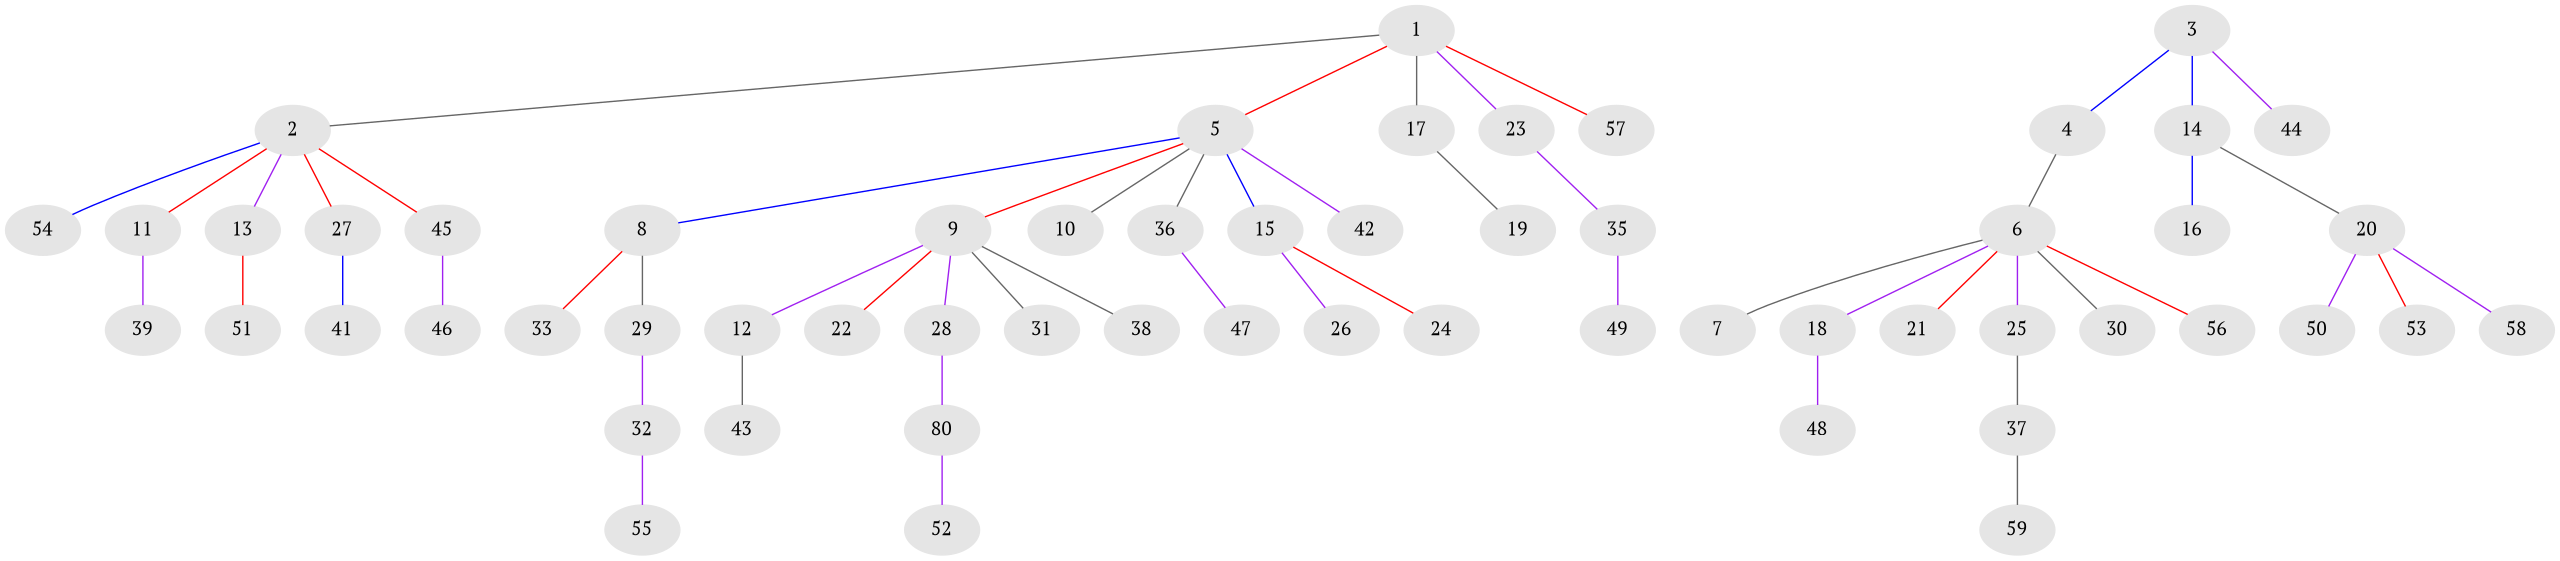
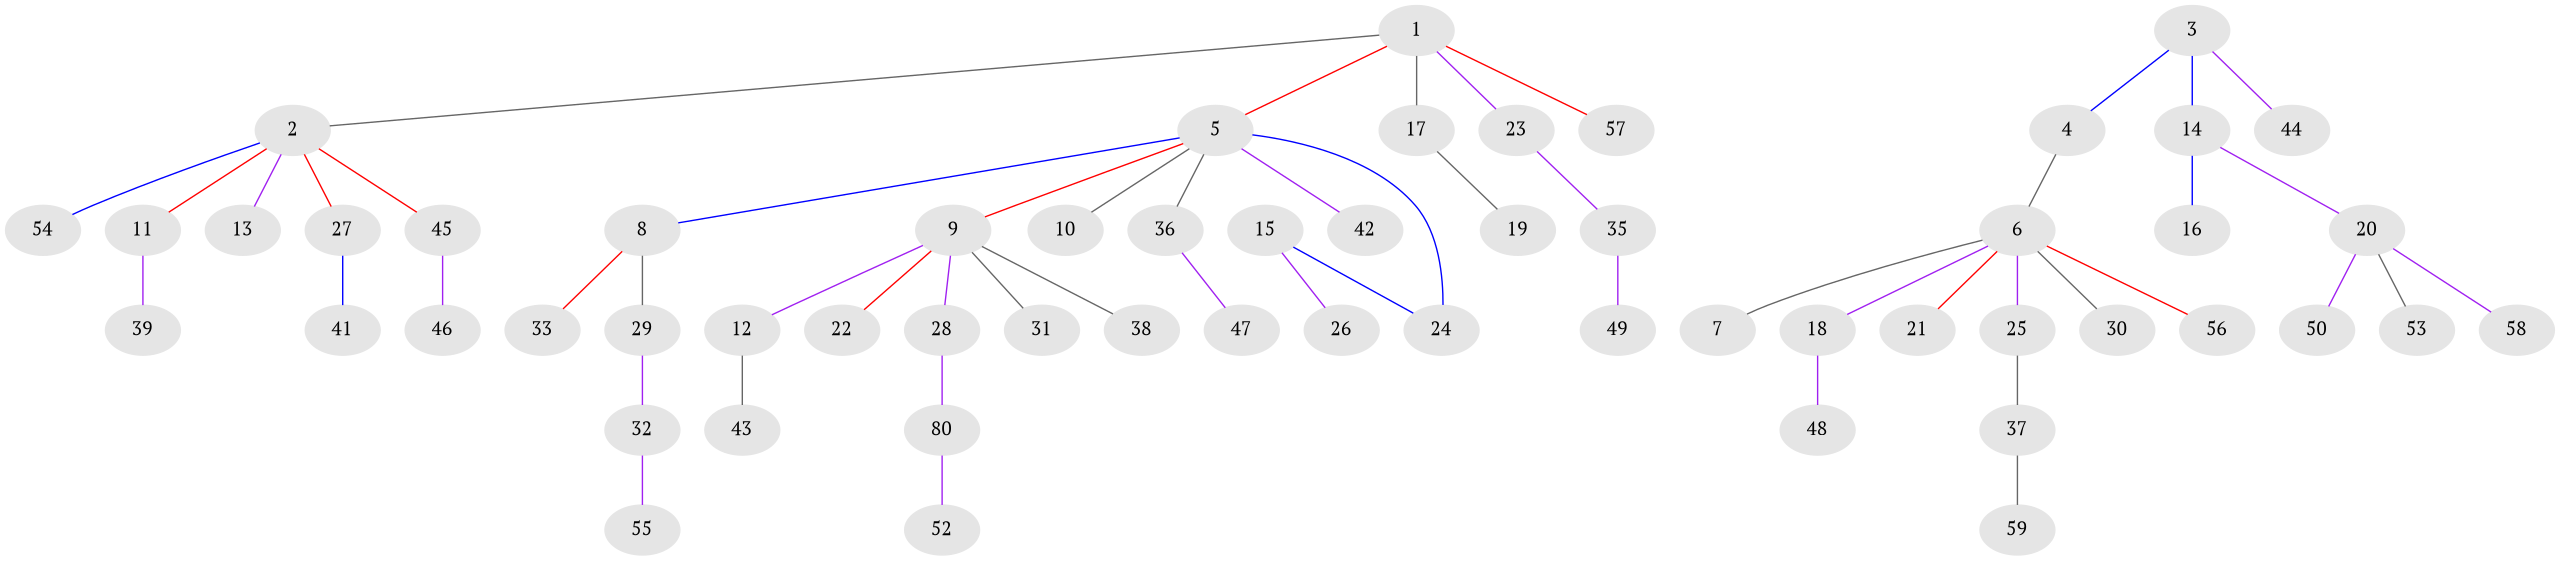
  graph {
    fontname="PT Serif"
    node [color=gray90 fontname="PT Serif" style=filled]
    edge [color=purple fontname="PT Serif"]
    1
    2
    5
    17
    23
    57
    11
    13
    27
    45
    54
    3
    4
    14
    44
    8
    9
    10
    15
    36
    42
    19
    35
    39
-   51
    41
    46
    6
    16
    20
    7
    18
    21
    25
    30
    56
    29
    33
    12
    22
    28
    31
    38
    24
    26
    47
    48
    37
    32
    43
    n51 [label=80]
    50
    53
    58
    49
    59
    52
    55
    1 -- 2 [color=gray40]
    1 -- 5 [color=red]
    1 -- 17 [color=gray40]
    1 -- 23
    1 -- 57 [color=red]
    2 -- 11 [color=red]
    2 -- 13
    2 -- 27 [color=red]
    2 -- 45 [color=red]
    2 -- 54 [color=blue]
    5 -- 8 [color=blue]
    5 -- 9 [color=red]
    5 -- 10 [color=gray40]
-   5 -- 15 [color=blue]
+   5 -- 24 [color=blue]
    5 -- 36 [color=gray40]
    5 -- 42
    17 -- 19 [color=gray40]
    23 -- 35
    11 -- 39
-   13 -- 51 [color=red]
    27 -- 41 [color=blue]
    45 -- 46
    3 -- 4 [color=blue]
    3 -- 14 [color=blue]
    3 -- 44
    4 -- 6 [color=gray40]
    14 -- 16 [color=blue]
-   14 -- 20 [color=gray40]
+   14 -- 20
    8 -- 29 [color=gray40]
    8 -- 33 [color=red]
    9 -- 12
    9 -- 22 [color=red]
    9 -- 28
    9 -- 31 [color=gray40]
    9 -- 38 [color=gray40]
-   15 -- 24 [color=red]
+   15 -- 24 [color=blue]
    15 -- 26
    36 -- 47
    35 -- 49
    6 -- 7 [color=gray40]
    6 -- 18
    6 -- 21 [color=red]
    6 -- 25
    6 -- 30 [color=gray40]
    6 -- 56 [color=red]
    20 -- 50
-   20 -- 53 [color=red]
+   20 -- 53 [color=gray40]
    20 -- 58
    18 -- 48
    25 -- 37 [color=gray40]
    29 -- 32
    12 -- 43 [color=gray40]
    28 -- n51
    37 -- 59 [color=gray40]
    32 -- 55
    n51 -- 52
  }
